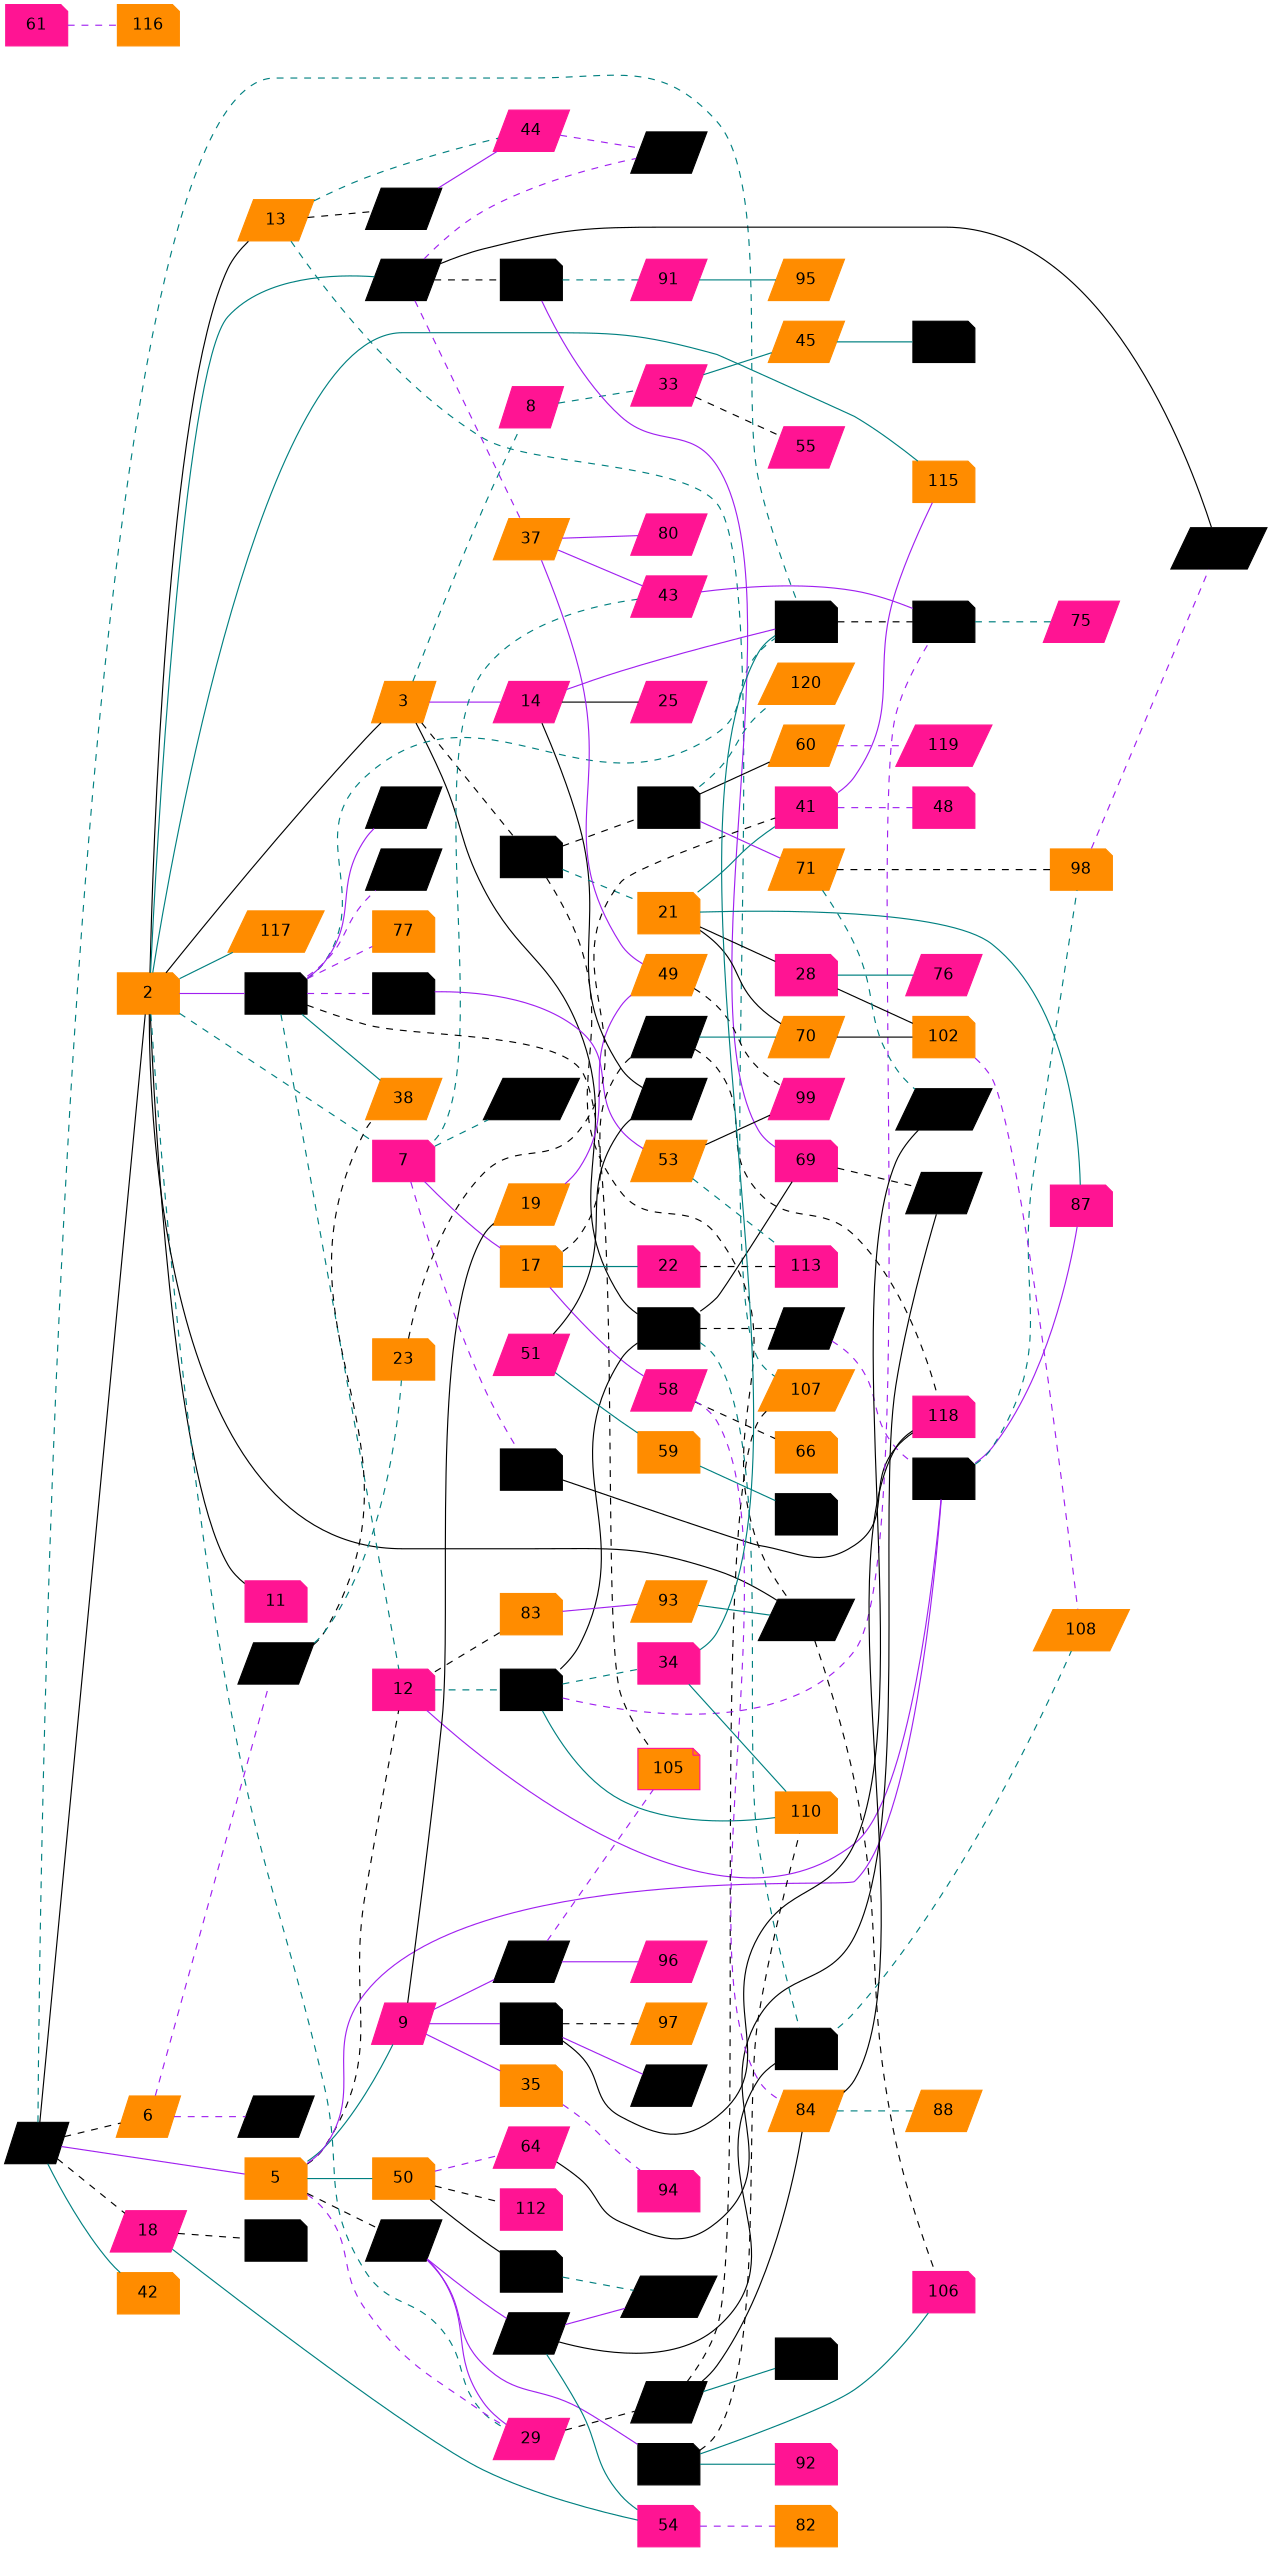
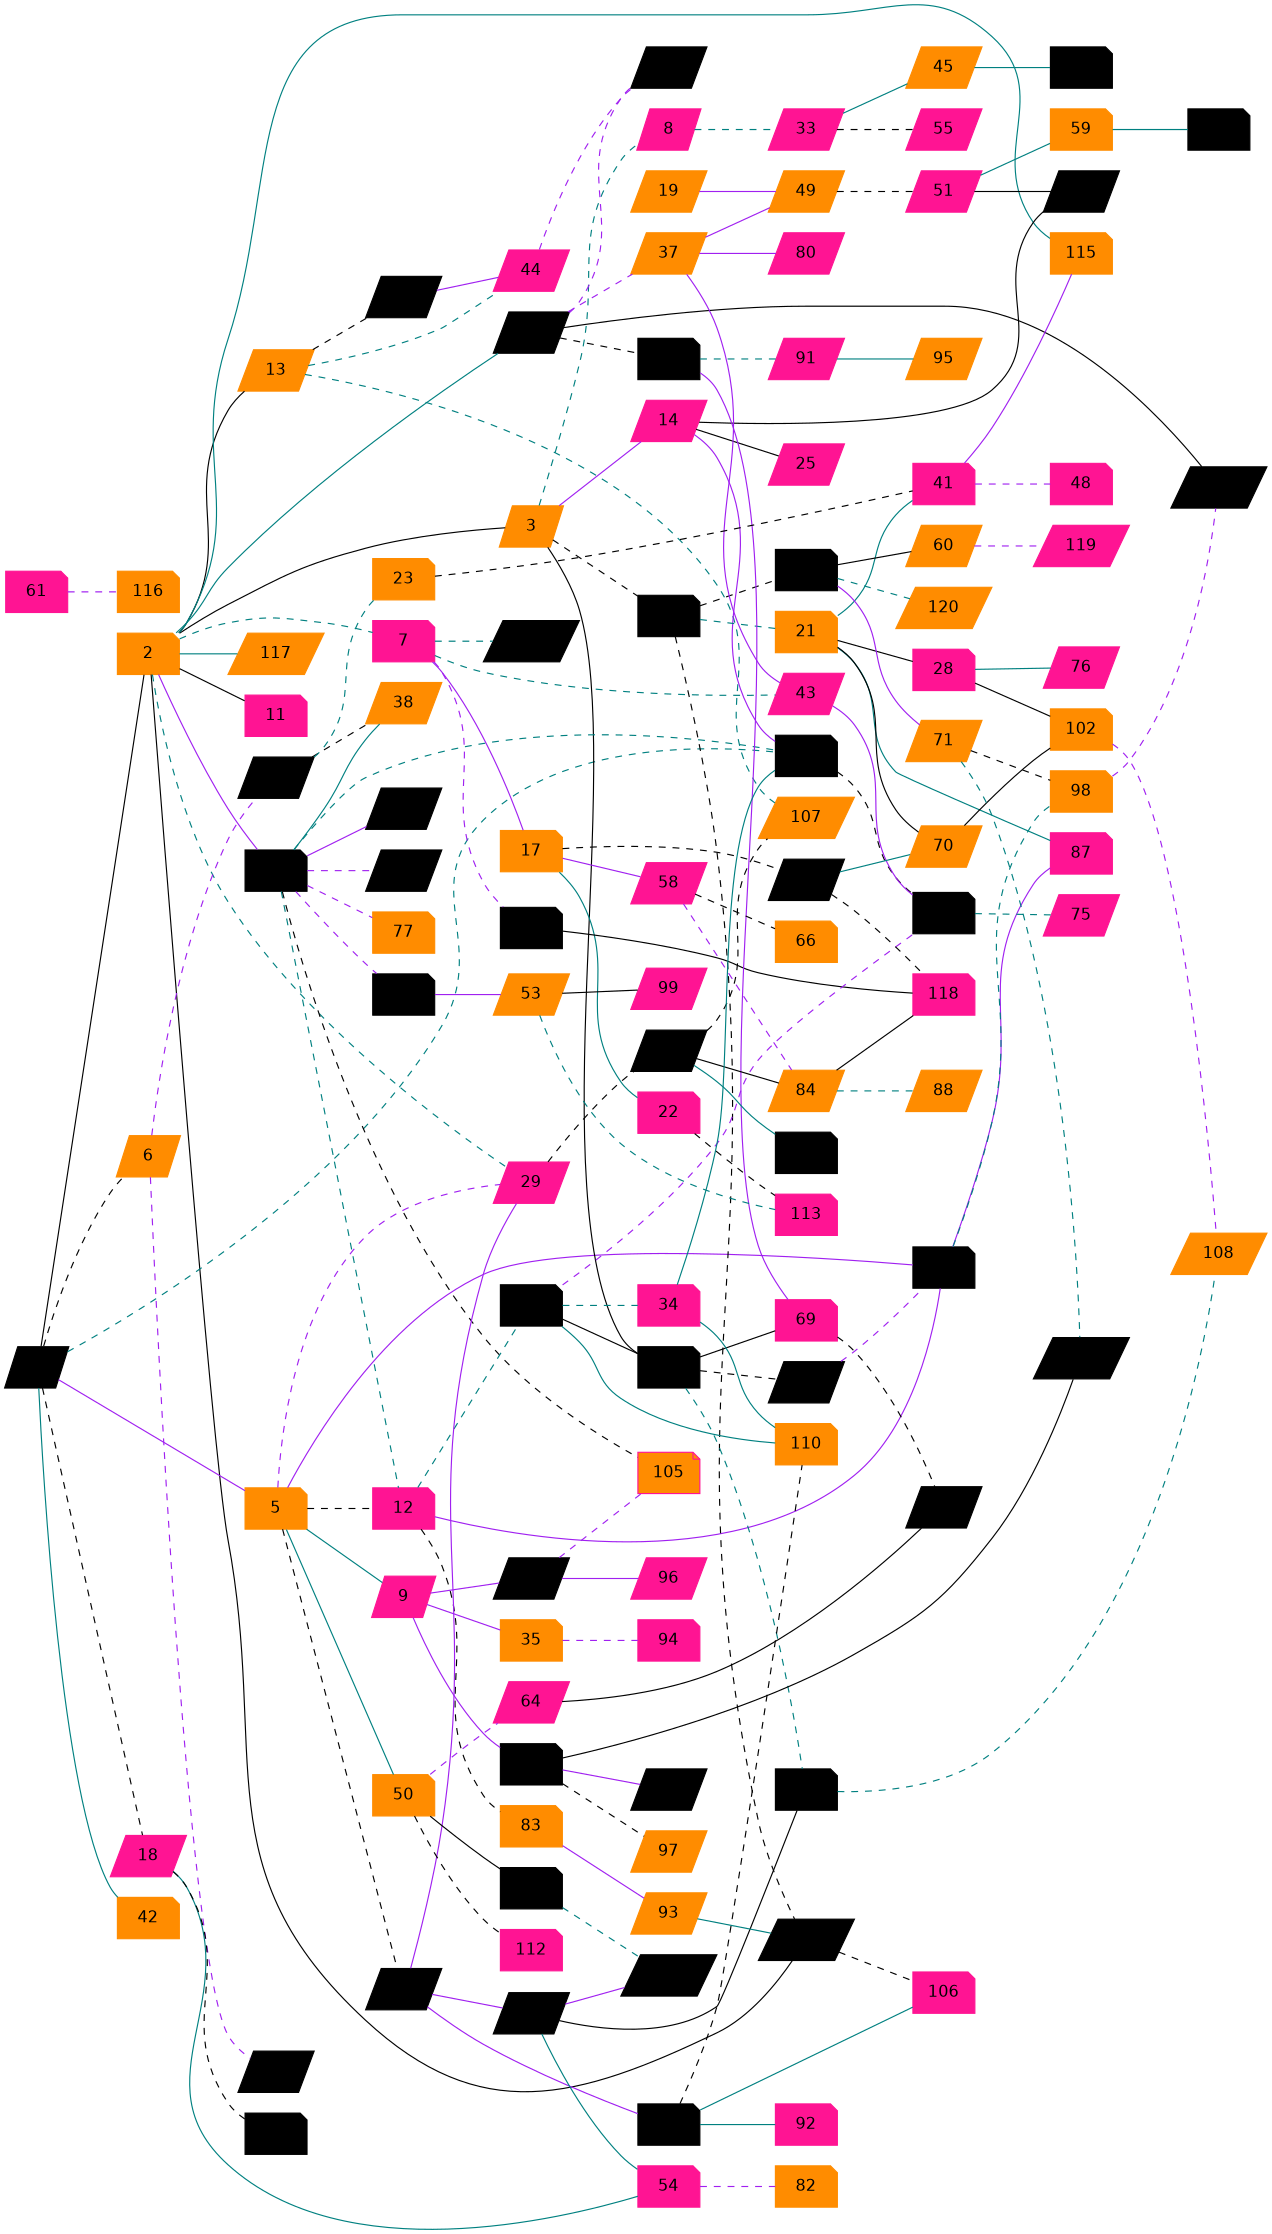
  graph {
    fontname="DejaVu Sans"
    rankdir=LR
    node [color=black fontname="DejaVu Sans" shape=parallelogram style=filled]
    edge [color=black fontname="DejaVu Sans" style=solid]
    2 [color=darkorange shape=note]
    1
    5 [color=darkorange shape=note]
    6 [color=darkorange]
    18 [color=deeppink]
    40 [shape=note]
    42 [color=darkorange shape=note]
    3 [color=darkorange]
    4 [shape=note]
    7 [color=deeppink shape=note]
    11 [color=deeppink shape=note]
    13 [color=darkorange]
    16
    29 [color=deeppink]
    103
    115 [color=darkorange shape=note]
    117 [color=darkorange]
    12 [color=deeppink shape=note]
    9 [color=deeppink]
    26
    50 [color=darkorange shape=note]
    79 [shape=note]
    20
    86
    54 [color=deeppink shape=note]
    62 [shape=note]
    46 [shape=note]
    8 [color=deeppink]
    14 [color=deeppink]
    15 [shape=note]
    30 [shape=note]
    10 [shape=note]
    31
    38 [color=darkorange]
    67
    77 [color=darkorange shape=note]
    105 [color=deeppink fillcolor=darkorange shape=note]
    17 [color=darkorange shape=note]
    43 [color=deeppink]
    81 [shape=note]
    109
    36
    44 [color=deeppink]
    107 [color=darkorange]
    37 [color=darkorange]
    57 [shape=note]
    73
    100
    78
    106 [color=deeppink shape=note]
    33 [color=deeppink]
    25 [color=deeppink]
    74
    21 [color=darkorange shape=note]
    27 [shape=note]
    69 [color=deeppink shape=note]
    72
    89 [shape=note]
    53 [color=darkorange]
    24 [shape=note]
    83 [color=darkorange shape=note]
    19 [color=darkorange]
    32 [shape=note]
    35 [color=darkorange shape=note]
    56
    47
    68 [shape=note]
    64 [color=deeppink]
    85 [shape=note]
    112 [color=deeppink shape=note]
    87 [color=deeppink shape=note]
    98 [color=darkorange shape=note]
    23 [color=darkorange shape=note]
    22 [color=deeppink shape=note]
    58 [color=deeppink]
    63
    118 [color=deeppink shape=note]
    45 [color=darkorange]
    55 [color=deeppink]
    49 [color=darkorange]
    52
    97 [color=darkorange]
    114
    94 [color=deeppink shape=note]
    96 [color=deeppink]
    113 [color=deeppink shape=note]
    99 [color=deeppink]
    34 [color=deeppink shape=note]
    110 [color=darkorange shape=note]
    93 [color=darkorange]
    28 [color=deeppink shape=note]
    41 [color=deeppink shape=note]
    70 [color=darkorange]
    60 [color=darkorange]
    71 [color=darkorange]
    120 [color=darkorange]
    80 [color=deeppink]
    91 [color=deeppink]
    66 [color=darkorange shape=note]
    84 [color=darkorange]
    82 [color=darkorange shape=note]
    51 [color=deeppink]
    76 [color=deeppink]
    102 [color=darkorange shape=note]
    48 [color=deeppink shape=note]
    75 [color=deeppink]
    111
    92 [color=deeppink shape=note]
    119 [color=deeppink]
    108 [color=darkorange]
    101 [shape=note]
    90
    65 [shape=note]
    61 [color=deeppink shape=note]
    116 [color=darkorange shape=note]
    59 [color=darkorange shape=note]
    104 [shape=note]
    95 [color=darkorange]
    88 [color=darkorange]
    2 -- 3
    2 -- 4 [color=purple]
    2 -- 7 [color=teal style=dashed]
    2 -- 11
    2 -- 13
    2 -- 16 [color=teal]
    2 -- 29 [color=teal style=dashed]
    2 -- 103
    2 -- 115 [color=teal]
    2 -- 117 [color=teal]
    1 -- 2
    1 -- 5 [color=purple]
    1 -- 6 [style=dashed]
    1 -- 18 [style=dashed]
    1 -- 40 [color=teal style=dashed]
    1 -- 42 [color=teal]
    5 -- 29 [color=purple style=dashed]
    5 -- 12 [style=dashed]
    5 -- 9 [color=teal]
    5 -- 26 [style=dashed]
    5 -- 50 [color=teal]
    5 -- 79 [color=purple]
    6 -- 20 [color=purple style=dashed]
    6 -- 86 [color=purple style=dashed]
    18 -- 54 [color=teal]
    18 -- 62 [style=dashed]
    40 -- 46 [style=dashed]
    3 -- 8 [color=teal style=dashed]
    3 -- 14 [color=purple]
    3 -- 15 [style=dashed]
    3 -- 30
    4 -- 40 [color=teal style=dashed]
    4 -- 12 [color=teal style=dashed]
    4 -- 10 [color=purple style=dashed]
    4 -- 31 [color=purple]
    4 -- 38 [color=teal]
    4 -- 67 [color=purple style=dashed]
    4 -- 77 [color=purple style=dashed]
    4 -- 105 [style=dashed]
    7 -- 17 [color=purple]
    7 -- 43 [color=teal style=dashed]
    7 -- 81 [color=purple style=dashed]
    7 -- 109 [color=teal style=dashed]
    13 -- 36 [style=dashed]
    13 -- 44 [color=teal style=dashed]
    13 -- 107 [color=teal style=dashed]
    16 -- 37 [color=purple style=dashed]
    16 -- 57 [style=dashed]
    16 -- 73 [color=purple style=dashed]
    16 -- 100
    29 -- 78 [style=dashed]
    103 -- 106 [style=dashed]
    12 -- 79 [color=purple]
    12 -- 24 [color=teal style=dashed]
    12 -- 83 [style=dashed]
-   9 -- 19
    9 -- 32 [color=purple]
    9 -- 35 [color=purple]
    9 -- 56 [color=purple]
    26 -- 29 [color=purple]
    26 -- 47 [color=purple]
    26 -- 68 [color=purple]
    50 -- 64 [color=purple style=dashed]
    50 -- 85
    50 -- 112 [style=dashed]
    79 -- 87 [color=purple]
    79 -- 98 [color=teal style=dashed]
    20 -- 38 [style=dashed]
    20 -- 23 [color=teal style=dashed]
    54 -- 82 [color=purple style=dashed]
    46 -- 75 [color=teal style=dashed]
    8 -- 33 [color=teal style=dashed]
    14 -- 40 [color=purple]
    14 -- 25
    14 -- 74
    15 -- 103 [style=dashed]
    15 -- 21 [color=teal style=dashed]
    15 -- 27 [style=dashed]
    30 -- 69
    30 -- 72 [style=dashed]
    30 -- 89 [color=teal style=dashed]
    10 -- 53 [color=purple]
    17 -- 22 [color=teal]
    17 -- 58 [color=purple]
    17 -- 63 [style=dashed]
    43 -- 46 [color=purple]
    81 -- 118
    36 -- 44 [color=purple]
    44 -- 73 [color=purple style=dashed]
    37 -- 43 [color=purple]
    37 -- 49 [color=purple]
    37 -- 80 [color=purple]
    57 -- 69 [color=purple]
    57 -- 91 [color=teal style=dashed]
    78 -- 107 [style=dashed]
    78 -- 84
    78 -- 101 [color=teal]
    33 -- 45 [color=teal]
    33 -- 55 [style=dashed]
    21 -- 87 [color=teal]
    21 -- 28
    21 -- 41 [color=teal]
    21 -- 70
    27 -- 60
    27 -- 71 [color=purple]
    27 -- 120 [color=teal style=dashed]
    69 -- 90 [style=dashed]
    72 -- 79 [color=purple style=dashed]
    89 -- 108 [color=teal style=dashed]
    53 -- 113 [color=teal style=dashed]
    53 -- 99
    24 -- 46 [color=purple style=dashed]
    24 -- 30
    24 -- 34 [color=teal style=dashed]
    24 -- 110 [color=teal]
    83 -- 93 [color=purple]
    19 -- 49 [color=purple]
    32 -- 52 [color=purple]
    32 -- 97 [style=dashed]
    32 -- 114
    35 -- 94 [color=purple style=dashed]
    56 -- 105 [color=purple style=dashed]
    56 -- 96 [color=purple]
    47 -- 54 [color=teal]
    47 -- 89
    47 -- 111 [color=purple]
    68 -- 106 [color=teal]
    68 -- 110 [style=dashed]
    68 -- 92 [color=teal]
    64 -- 90
    85 -- 111 [color=teal style=dashed]
    98 -- 100 [color=purple style=dashed]
    23 -- 41 [style=dashed]
    22 -- 113 [style=dashed]
    58 -- 66 [style=dashed]
    58 -- 84 [color=purple style=dashed]
    63 -- 118 [style=dashed]
    63 -- 70 [color=teal]
    45 -- 65 [color=teal]
-   49 -- 99 [style=dashed]
+   49 -- 51 [style=dashed]
    34 -- 40 [color=teal]
    34 -- 110 [color=teal]
    93 -- 103 [color=teal]
    28 -- 76 [color=teal]
    28 -- 102
    41 -- 115 [color=purple]
    41 -- 48 [color=purple style=dashed]
    70 -- 102
    60 -- 119 [color=purple style=dashed]
    71 -- 98 [style=dashed]
    71 -- 114 [color=teal style=dashed]
    91 -- 95 [color=teal]
    84 -- 118
    84 -- 88 [color=teal style=dashed]
    51 -- 74
    51 -- 59 [color=teal]
    102 -- 108 [color=purple style=dashed]
    61 -- 116 [color=purple style=dashed]
    59 -- 104 [color=teal]
  }
